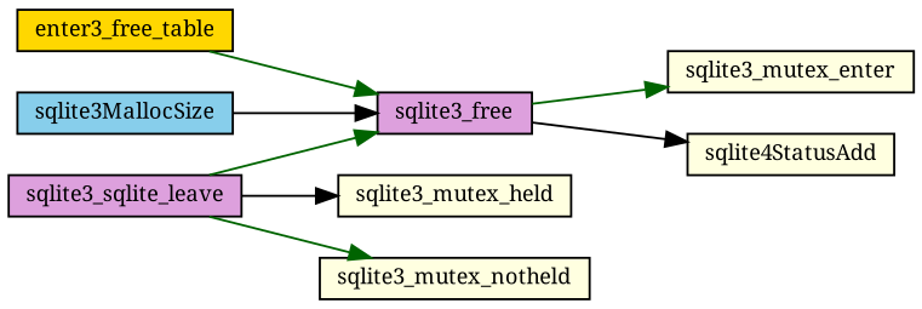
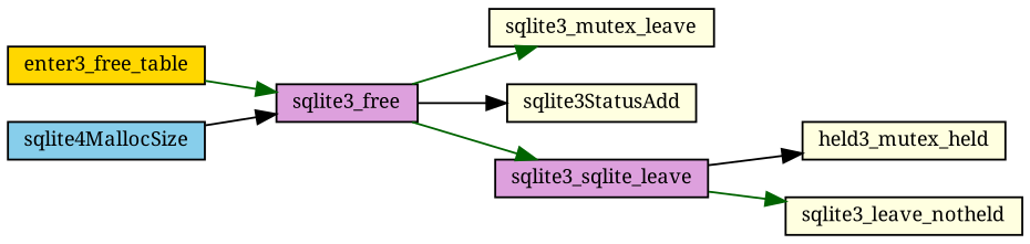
  digraph {
    fontname="Noto Serif"
    rankdir=LR
    node [color=black fillcolor=lightyellow fontname="Noto Serif" fontsize=10 shape=record style=filled]
    edge [color=darkgreen fontname="Noto Serif" fontsize=10 labelfontname=FreeSans labelfontsize=10 style=solid]
    n1 [fillcolor=gold fontcolor=black height=0.2 label=enter3_free_table width=0.4]
    n2 [fillcolor=plum height=0.2 label=sqlite3_free width=0.4]
-   n3 [height=0.2 label=sqlite3_mutex_enter width=0.4]
-   n4 [height=0.2 label=sqlite4StatusAdd width=0.4]
+   n3 [height=0.2 label=sqlite3_mutex_leave width=0.4]
+   n4 [height=0.2 label=sqlite3StatusAdd width=0.4]
    n5 [fillcolor=plum height=0.2 label=sqlite3_sqlite_leave width=0.4]
-   n6 [fillcolor=skyblue height=0.2 label=sqlite3MallocSize width=0.4]
-   n7 [height=0.2 label=sqlite3_mutex_held width=0.4]
-   n8 [height=0.2 label=sqlite3_mutex_notheld width=0.4]
+   n6 [fillcolor=skyblue height=0.2 label=sqlite4MallocSize width=0.4]
+   n7 [height=0.2 label=held3_mutex_held width=0.4]
+   n8 [height=0.2 label=sqlite3_leave_notheld width=0.4]
    n1 -> n2
    n2 -> n3
    n2 -> n4 [color=black]
-   n5 -> n2
+   n2 -> n5
    n5 -> n7 [color=black]
    n5 -> n8
    n6 -> n2 [color=black]
  }
